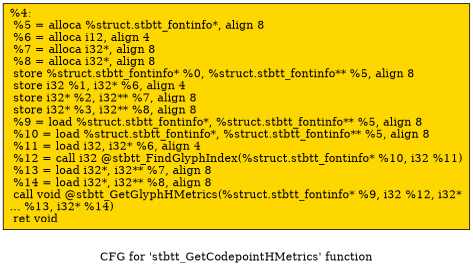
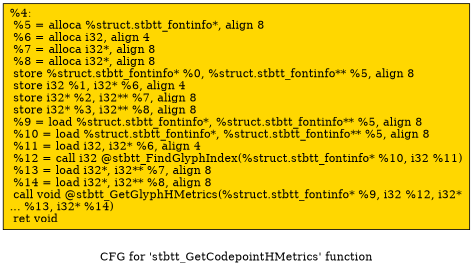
  digraph {
    label="CFG for 'stbtt_GetCodepointHMetrics' function"
-   n1 [label="{%4:\l  %5 = alloca %struct.stbtt_fontinfo*, align 8\l  %6 = alloca i12, align 4\l  %7 = alloca i32*, align 8\l  %8 = alloca i32*, align 8\l  store %struct.stbtt_fontinfo* %0, %struct.stbtt_fontinfo** %5, align 8\l  store i32 %1, i32* %6, align 4\l  store i32* %2, i32** %7, align 8\l  store i32* %3, i32** %8, align 8\l  %9 = load %struct.stbtt_fontinfo*, %struct.stbtt_fontinfo** %5, align 8\l  %10 = load %struct.stbtt_fontinfo*, %struct.stbtt_fontinfo** %5, align 8\l  %11 = load i32, i32* %6, align 4\l  %12 = call i32 @stbtt_FindGlyphIndex(%struct.stbtt_fontinfo* %10, i32 %11)\l  %13 = load i32*, i32** %7, align 8\l  %14 = load i32*, i32** %8, align 8\l  call void @stbtt_GetGlyphHMetrics(%struct.stbtt_fontinfo* %9, i32 %12, i32*\l... %13, i32* %14)\l  ret void\l}" shape=record style=filled fillcolor=gold]
+   n1 [label="{%4:\l  %5 = alloca %struct.stbtt_fontinfo*, align 8\l  %6 = alloca i32, align 4\l  %7 = alloca i32*, align 8\l  %8 = alloca i32*, align 8\l  store %struct.stbtt_fontinfo* %0, %struct.stbtt_fontinfo** %5, align 8\l  store i32 %1, i32* %6, align 4\l  store i32* %2, i32** %7, align 8\l  store i32* %3, i32** %8, align 8\l  %9 = load %struct.stbtt_fontinfo*, %struct.stbtt_fontinfo** %5, align 8\l  %10 = load %struct.stbtt_fontinfo*, %struct.stbtt_fontinfo** %5, align 8\l  %11 = load i32, i32* %6, align 4\l  %12 = call i32 @stbtt_FindGlyphIndex(%struct.stbtt_fontinfo* %10, i32 %11)\l  %13 = load i32*, i32** %7, align 8\l  %14 = load i32*, i32** %8, align 8\l  call void @stbtt_GetGlyphHMetrics(%struct.stbtt_fontinfo* %9, i32 %12, i32*\l... %13, i32* %14)\l  ret void\l}" shape=record style=filled fillcolor=gold]
  }
